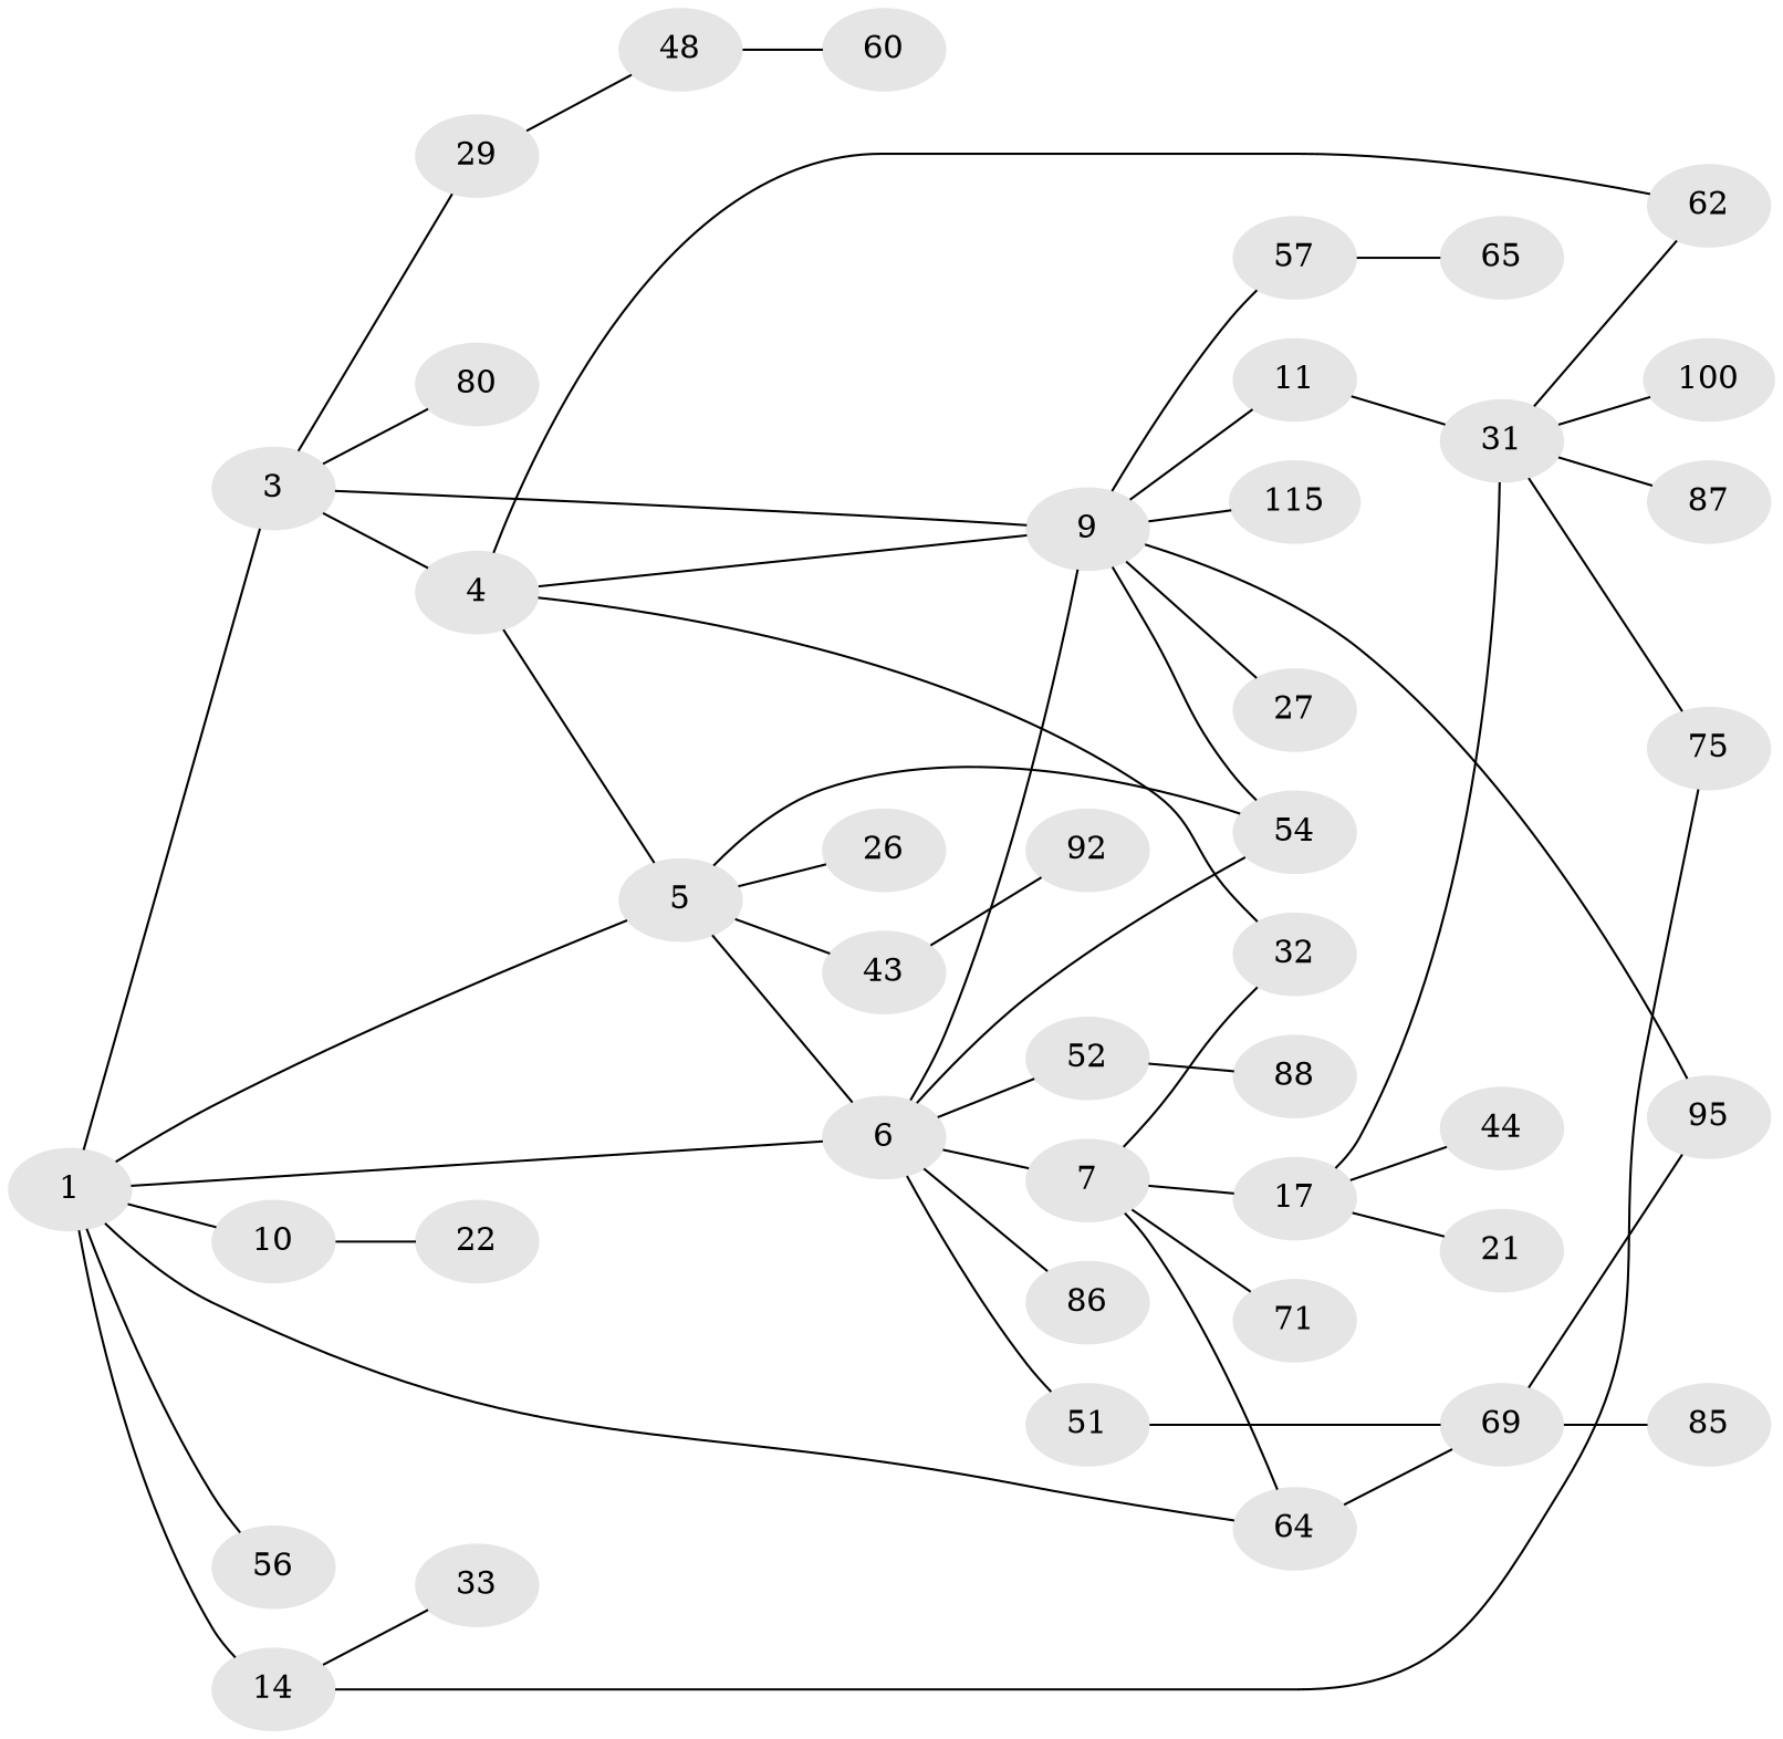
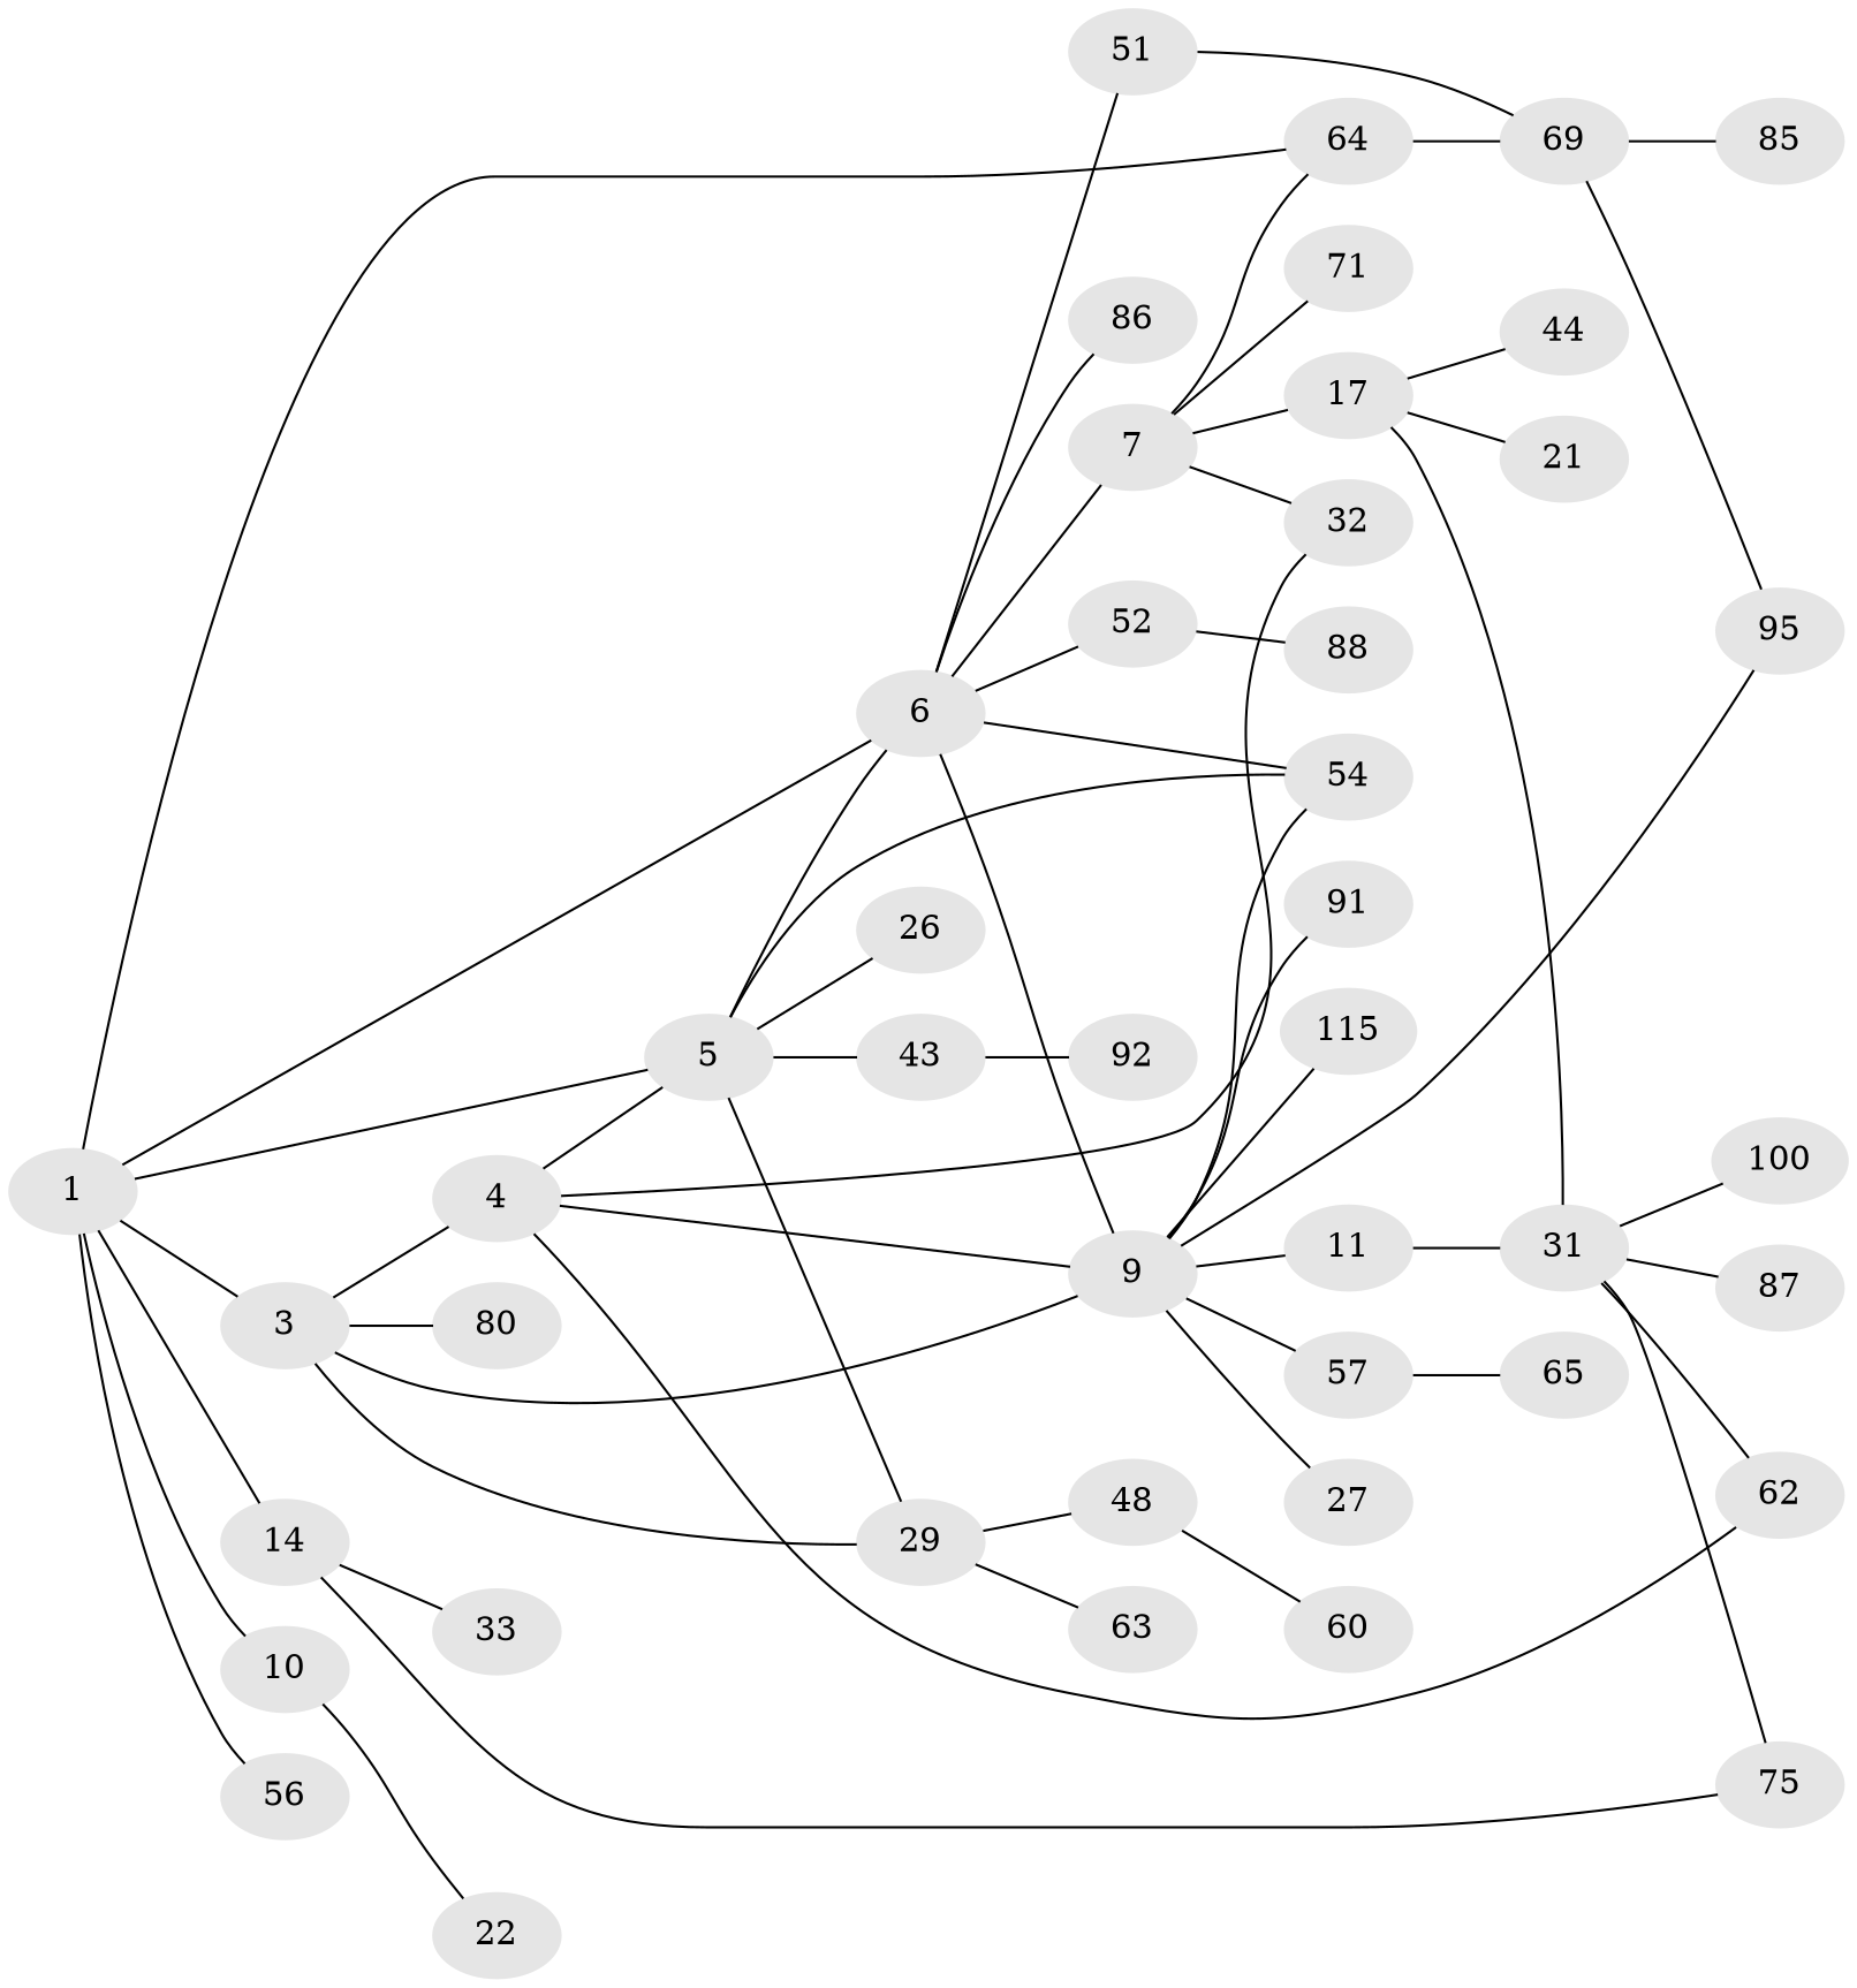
  graph {
    rankdir=LR
    node [color=gray90 style=filled]
    1 [super="+2"]
    3 [super="+34+53"]
    5 [super="+89+8"]
    6 [super="+42+45+104+19+23"]
    10 [super="+59+98"]
    14 [super="+18"]
    56
    64
    4 [super="+12"]
    9 [super="+13+25"]
    29 [super="+41"]
    80
    26
    43
    54 [super="+73"]
    7 [super="+20+16"]
    51
    52 [super="+77"]
    86
    22 [super="+28"]
    33 [super="+74"]
    75
    69 [super="+72"]
    32 [super="+55"]
    62
    11 [super="+58"]
    27 [super="+93"]
    57
+   91
    95 [super="+111"]
    115
    48
+   63 [super="+109"]
    92
    17 [super="+106+39"]
    71 [super="+76"]
    88
    31 [super="+94+78+50"]
    21 [super="+36+49"]
    44
    65 [super="+107"]
    87
    100
    60 [super="+79"]
    85
    1 -- 3
    1 -- 5
    1 -- 6 [weight=2]
    1 -- 10
    1 -- 14
    1 -- 56
    1 -- 64
    3 -- 4
    3 -- 9
    3 -- 29
    3 -- 80
    5 -- 6
+   5 -- 29
    5 -- 26
    5 -- 43
    5 -- 54
    6 -- 9
    6 -- 54
    6 -- 7
    6 -- 51
    6 -- 52
    6 -- 86
    10 -- 22
    14 -- 33
    14 -- 75
    64 -- 69
    4 -- 5
    4 -- 9
    4 -- 32
    4 -- 62
    9 -- 54
    9 -- 11
    9 -- 27
    9 -- 57 [weight=2]
+   9 -- 91
    9 -- 95
    9 -- 115
    29 -- 48
+   29 -- 63
    43 -- 92
    7 -- 64
    7 -- 32
    7 -- 17
    7 -- 71
    51 -- 69
    52 -- 88
    69 -- 95
    69 -- 85
    11 -- 31
    57 -- 65
    48 -- 60
    17 -- 31
    17 -- 21
    17 -- 44
    31 -- 75
    31 -- 62
    31 -- 87
    31 -- 100
  }
